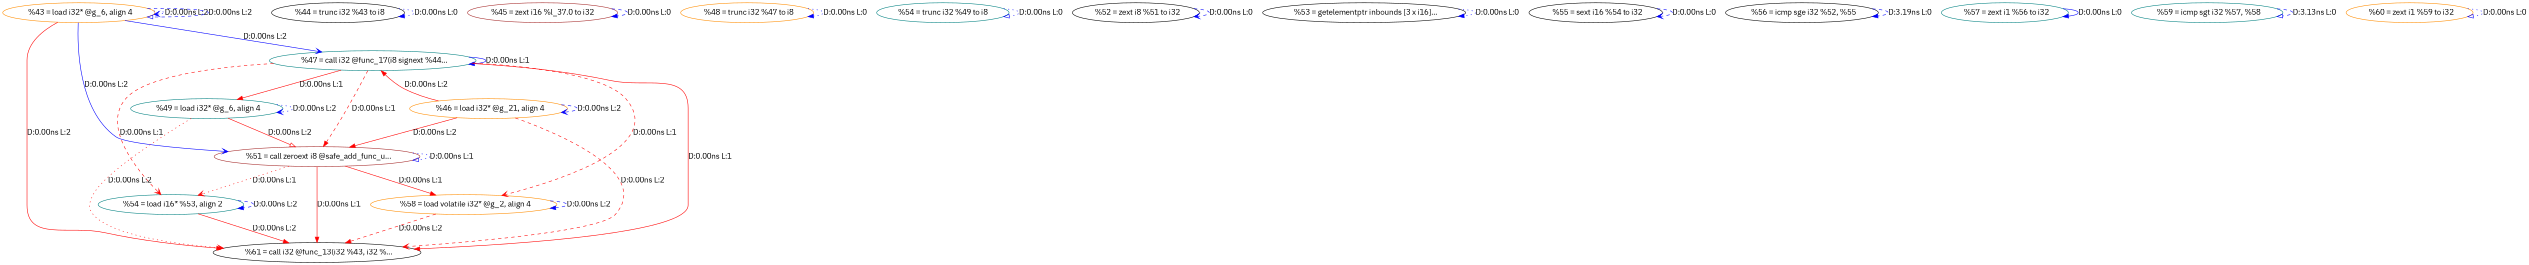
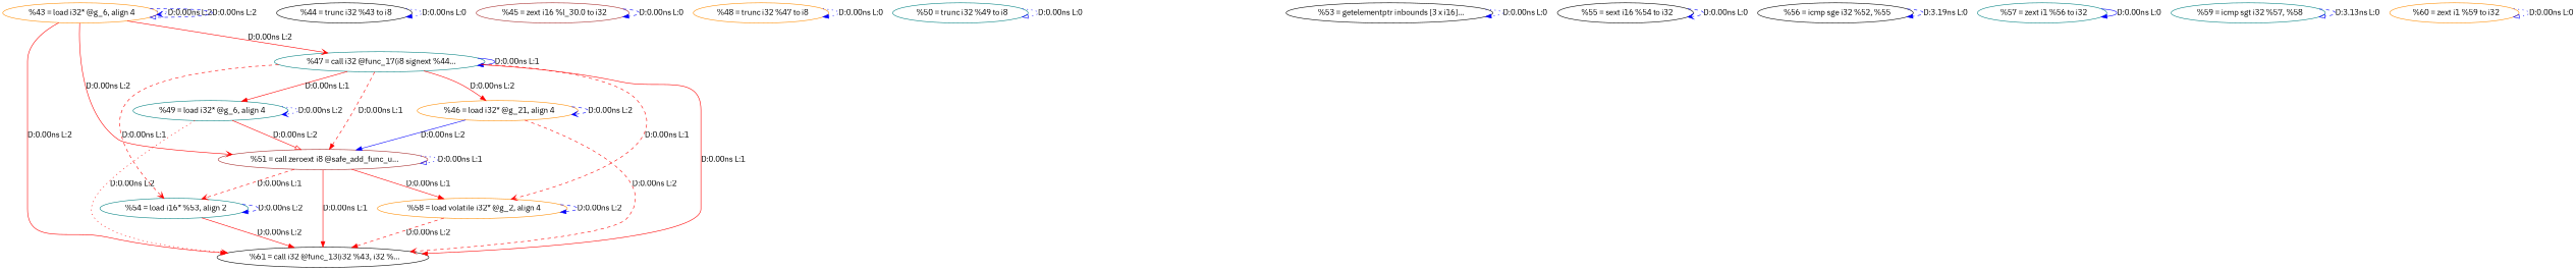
  digraph {
    fontname="IBM Plex Sans"
    node [color=teal fontname="IBM Plex Sans"]
    edge [arrowhead=normal color=blue fontname="IBM Plex Sans" style=dashed]
    n1 [color=darkorange label="  %43 = load i32* @g_6, align 4"]
    n2 [label="  %47 = call i32 @func_17(i8 signext %44..."]
    n3 [color=brown label="  %51 = call zeroext i8 @safe_add_func_u..."]
    n4 [color=black label="  %61 = call i32 @func_13(i32 %43, i32 %..."]
    n5 [label="  %49 = load i32* @g_6, align 4"]
    n6 [label="  %54 = load i16* %53, align 2"]
    n7 [color=darkorange label="  %58 = load volatile i32* @g_2, align 4"]
    n8 [color=black label="  %44 = trunc i32 %43 to i8"]
-   n9 [color=brown label="%45 = zext i16 %l_37.0 to i32"]
+   n9 [color=brown label="  %45 = zext i16 %l_30.0 to i32"]
    n10 [color=darkorange label="  %46 = load i32* @g_21, align 4"]
    n11 [color=darkorange label="  %48 = trunc i32 %47 to i8"]
-   n12 [label="%54 = trunc i32 %49 to i8"]
-   n13 [color=black label="  %52 = zext i8 %51 to i32"]
+   n12 [label="  %50 = trunc i32 %49 to i8"]
    n14 [color=black label="  %53 = getelementptr inbounds [3 x i16]..."]
    n15 [color=black label="  %55 = sext i16 %54 to i32"]
    n16 [color=black label="  %56 = icmp sge i32 %52, %55"]
    n17 [label="  %57 = zext i1 %56 to i32"]
    n18 [label="  %59 = icmp sgt i32 %57, %58"]
    n19 [color=darkorange label="  %60 = zext i1 %59 to i32"]
    n1 -> n1 [arrowhead=vee label="D:0.00ns L:2" style=dotted]
    n1 -> n1 [arrowhead=onormal label="D:0.00ns L:2"]
-   n1 -> n2 [arrowhead=vee label="D:0.00ns L:2" style=solid]
-   n1 -> n3 [arrowhead=vee label="D:0.00ns L:2" style=solid]
+   n1 -> n2 [arrowhead=vee color=red label="D:0.00ns L:2" style=solid]
+   n1 -> n3 [arrowhead=vee color=red label="D:0.00ns L:2" style=solid]
    n1 -> n4 [color=red label="D:0.00ns L:2" style=solid]
    n2 -> n2 [label="D:0.00ns L:1" style=solid]
    n2 -> n3 [color=red label="D:0.00ns L:1"]
    n2 -> n4 [color=red label="D:0.00ns L:1" style=solid]
    n2 -> n5 [color=red label="D:0.00ns L:1" style=solid]
    n2 -> n6 [arrowhead=vee color=red label="D:0.00ns L:1"]
    n2 -> n7 [arrowhead=vee color=red label="D:0.00ns L:1"]
    n3 -> n3 [arrowhead=onormal label="D:0.00ns L:1" style=dotted]
    n3 -> n4 [color=red label="D:0.00ns L:1" style=solid]
-   n3 -> n6 [arrowhead=vee color=red label="D:0.00ns L:1" style=dotted]
+   n3 -> n6 [arrowhead=vee color=red label="D:0.00ns L:1"]
    n3 -> n7 [color=red label="D:0.00ns L:1" style=solid]
    n5 -> n3 [arrowhead=onormal color=red label="D:0.00ns L:2" style=solid]
    n5 -> n4 [arrowhead=vee color=red label="D:0.00ns L:2" style=dotted]
    n5 -> n5 [arrowhead=vee label="D:0.00ns L:2" style=dotted]
    n6 -> n4 [color=red label="D:0.00ns L:2" style=solid]
    n6 -> n6 [label="D:0.00ns L:2"]
    n7 -> n4 [color=red label="D:0.00ns L:2"]
    n7 -> n7 [label="D:0.00ns L:2"]
    n8 -> n8 [label="D:0.00ns L:0" style=dotted]
    n9 -> n9 [label="D:0.00ns L:0"]
-   n10 -> n2 [color=red label="D:0.00ns L:2" style=solid]
-   n10 -> n3 [color=red label="D:0.00ns L:2" style=solid]
+   n2 -> n10 [color=red label="D:0.00ns L:2" style=solid]
+   n10 -> n3 [label="D:0.00ns L:2" style=solid]
    n10 -> n4 [arrowhead=vee color=red label="D:0.00ns L:2"]
    n10 -> n10 [arrowhead=vee label="D:0.00ns L:2"]
    n11 -> n11 [label="D:0.00ns L:0" style=dotted]
    n12 -> n12 [arrowhead=onormal label="D:0.00ns L:0" style=dotted]
-   n13 -> n13 [arrowhead=vee label="D:0.00ns L:0"]
    n14 -> n14 [label="D:0.00ns L:0" style=dotted]
    n15 -> n15 [arrowhead=vee label="D:0.00ns L:0"]
    n16 -> n16 [label="D:3.19ns L:0"]
    n17 -> n17 [label="D:0.00ns L:0" style=solid]
    n18 -> n18 [arrowhead=onormal label="D:3.13ns L:0"]
    n19 -> n19 [arrowhead=onormal label="D:0.00ns L:0" style=dotted]
  }
